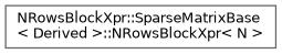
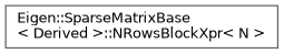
  digraph {
    rankdir=LR
-   n1 [color=grey40 fillcolor=white fontname=Helvetica fontsize=10 height=0.2 label="NRowsBlockXpr::SparseMatrixBase\l\< Derived \>::NRowsBlockXpr\< N \>" shape=box style=filled width=0.4]
+   n1 [color=grey40 fillcolor=white fontname=Helvetica fontsize=10 height=0.2 label="Eigen::SparseMatrixBase\l\< Derived \>::NRowsBlockXpr\< N \>" shape=box style=filled width=0.4]
  }
